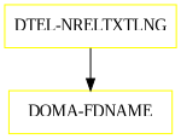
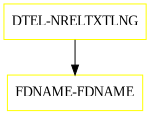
  digraph {
    fontname="Liberation Serif"
    node [color=yellow shape=box fontname="Liberation Serif"]
    "DTEL-NRELTXTLNG"
-   "DOMA-FDNAME"
+   "DOMA-FDNAME" [label="FDNAME-FDNAME"]
    "DTEL-NRELTXTLNG" -> "DOMA-FDNAME" [fontname="Liberation Serif"]
  }
